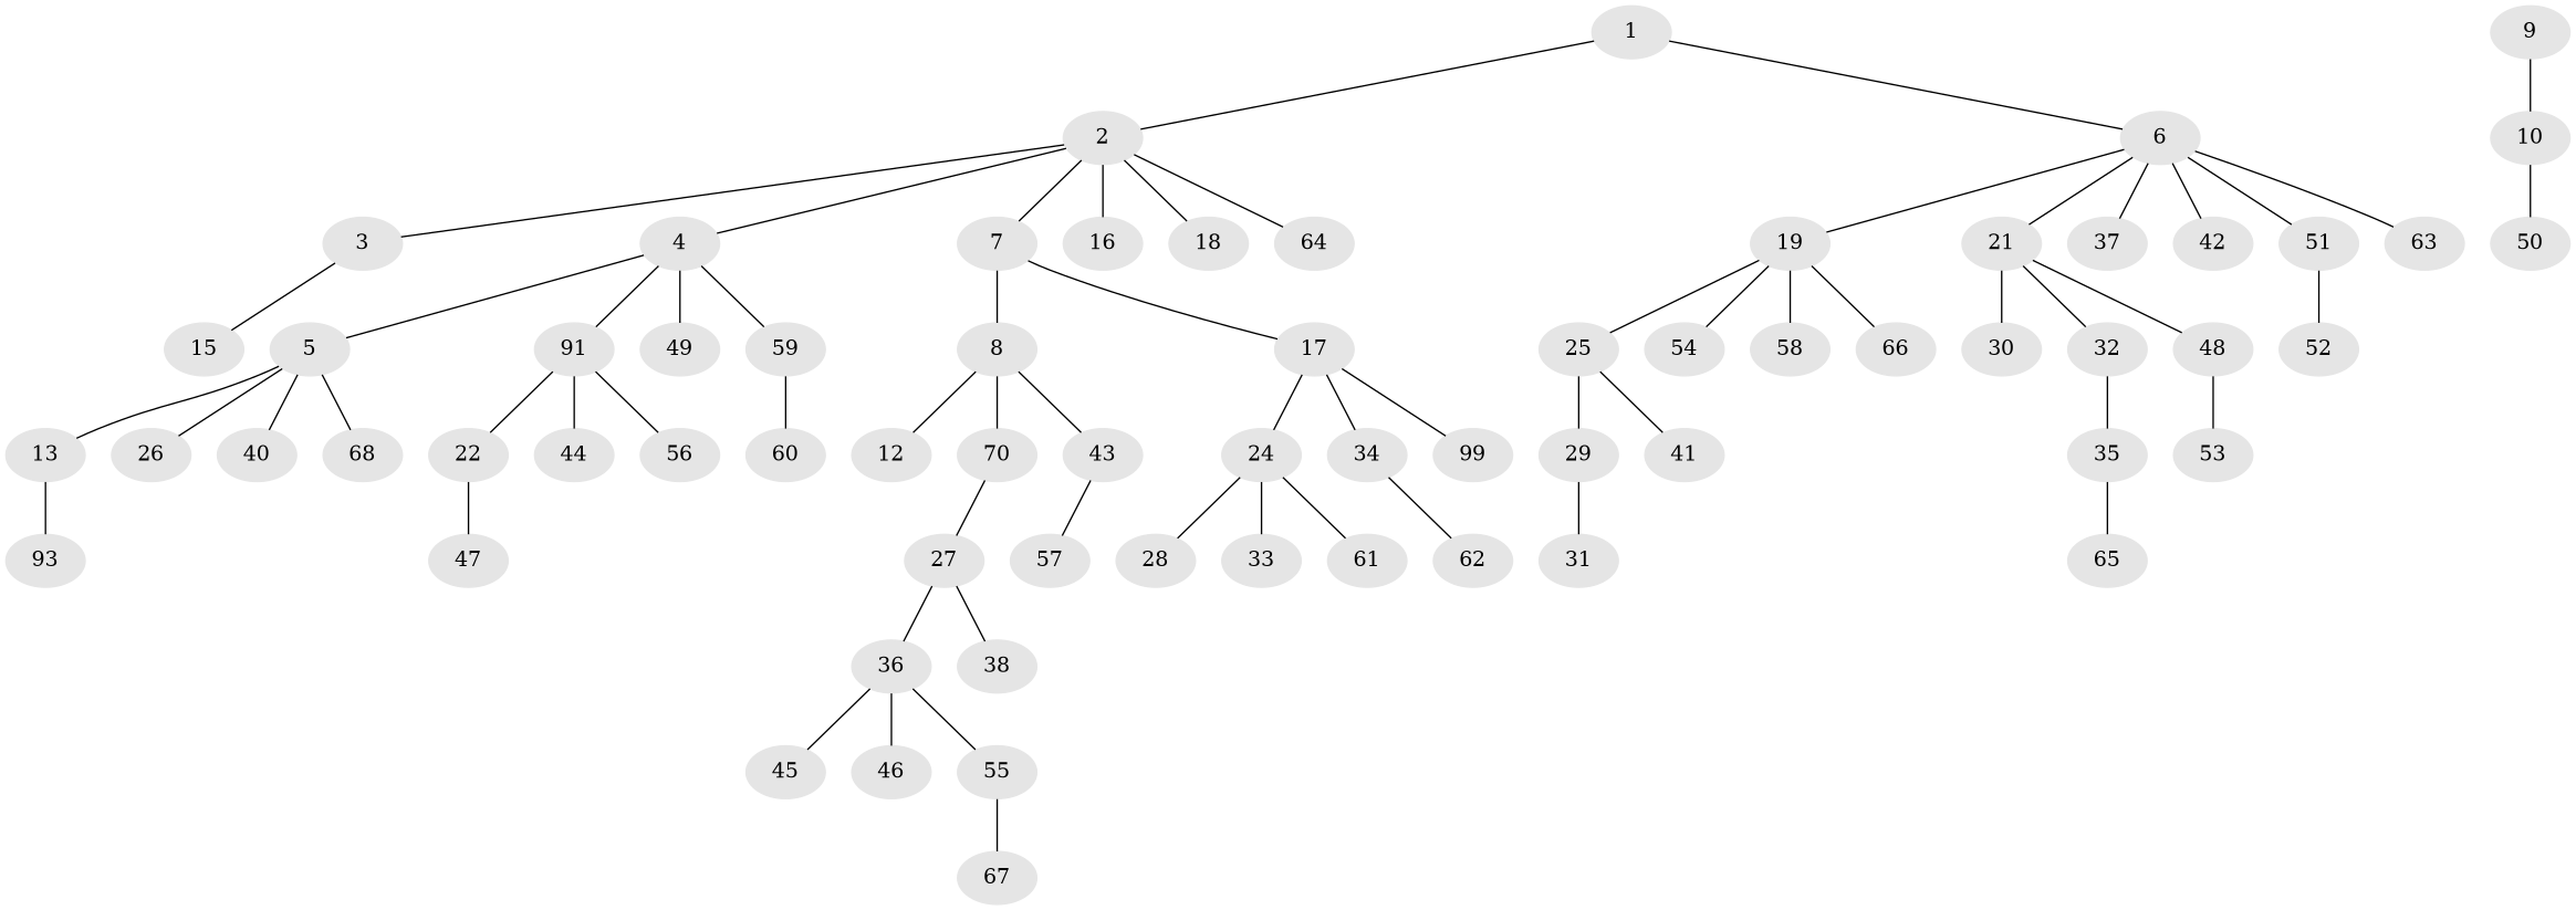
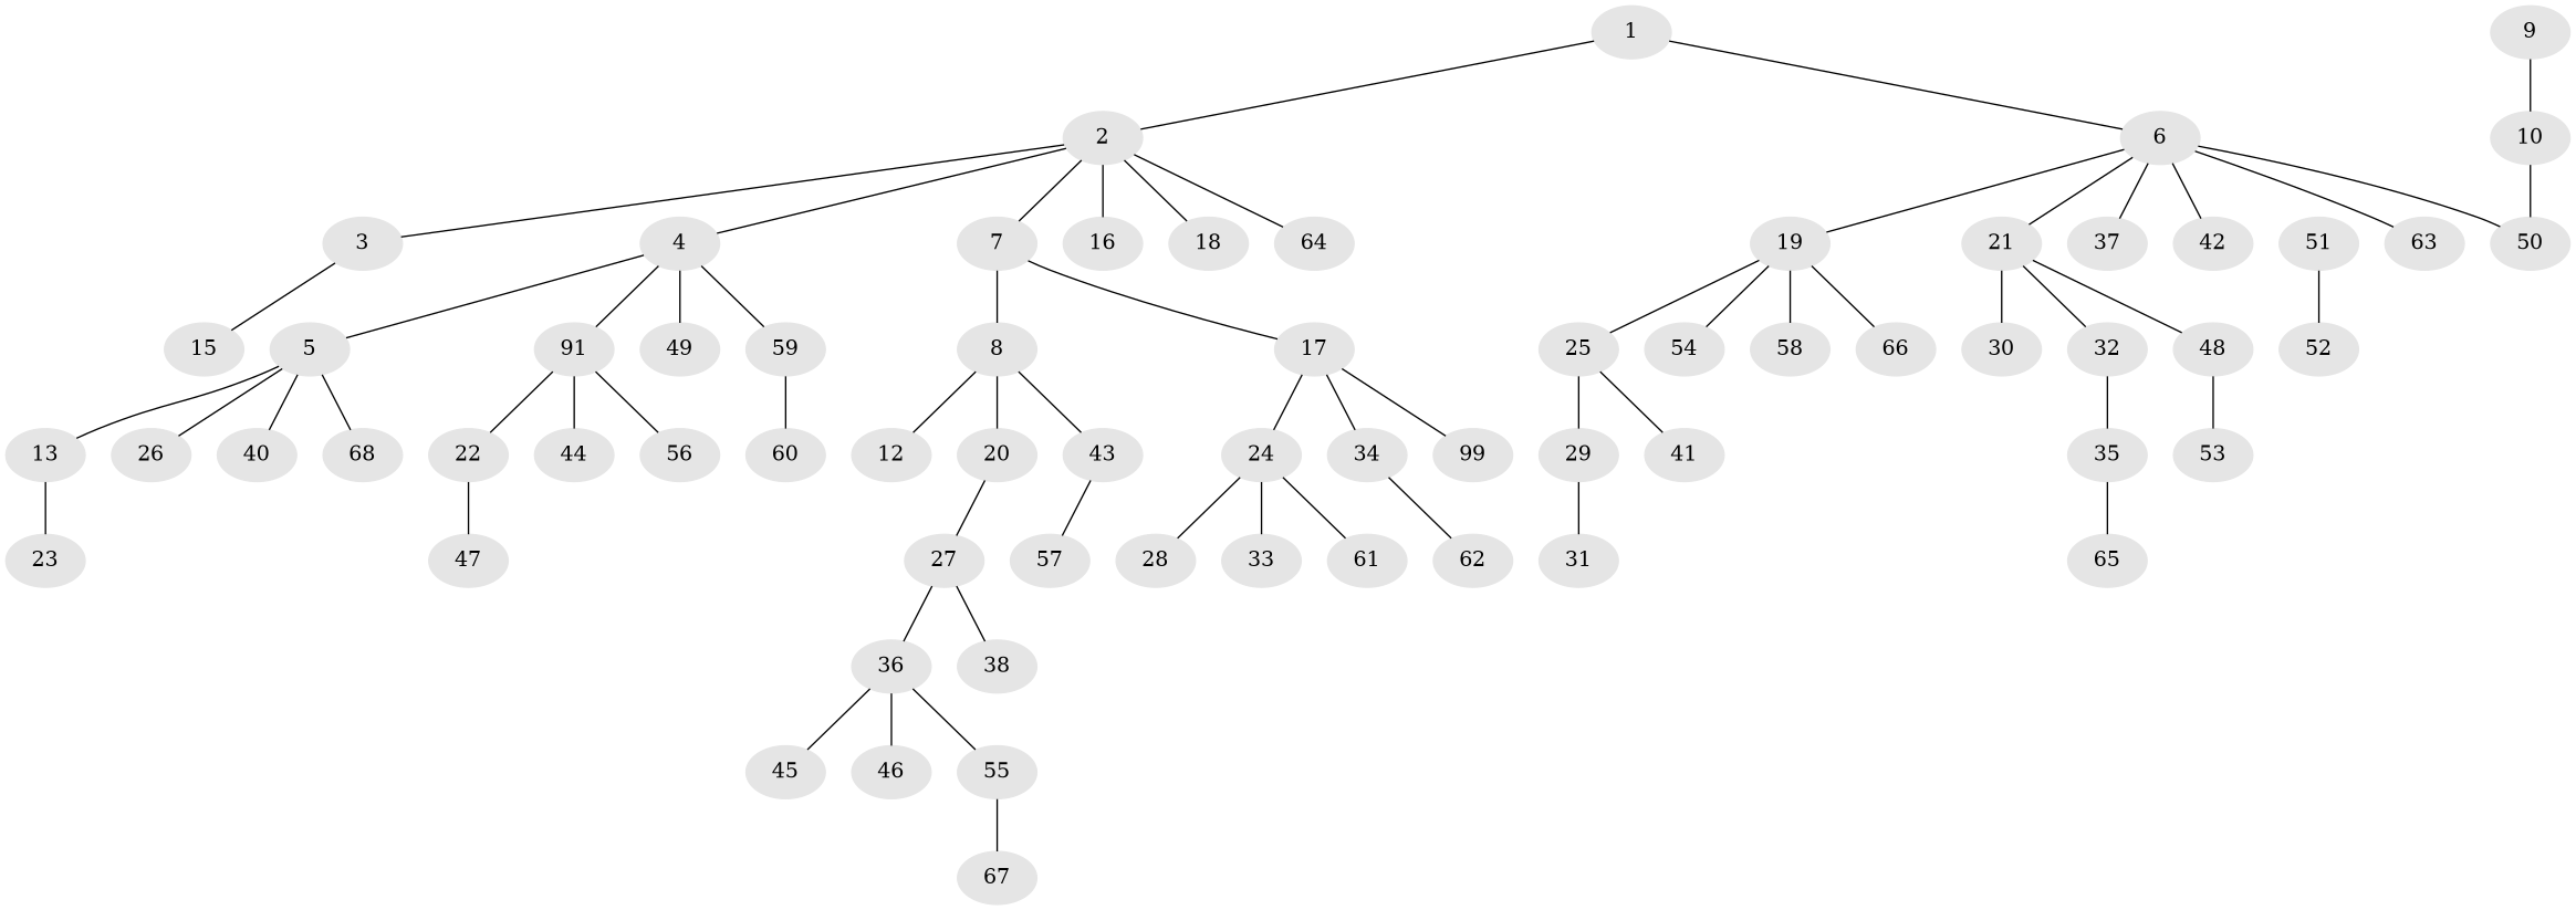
  graph {
    node [color=gray90 style=filled]
    1
    2
    6
    3
    4
    7
    16
    18
    64
    19
    21
    37
    42
    51
    63
    15
    5
    n18 [label=91]
    49
    59
    8
    17
    13
    26
    40
    68
    22
    44
    56
    60
-   23 [label=93]
+   23
    9
    10
    25
    54
    58
    66
    30
    32
    48
    52
    12
-   20 [label=70]
+   20
    43
    24
    34
    n47 [label=99]
    27
    57
    50
    47
    28
    33
    61
    62
    29
    41
    36
    38
    35
    53
    31
    45
    46
    55
    65
    67
    1 -- 2
    1 -- 6
    2 -- 3
    2 -- 4
    2 -- 7
    2 -- 16
    2 -- 18
    2 -- 64
    6 -- 19
    6 -- 21
    6 -- 37
    6 -- 42
-   6 -- 51
+   6 -- 50
    6 -- 63
    3 -- 15
    4 -- 5
    4 -- n18
    4 -- 49
    4 -- 59
    7 -- 8
    7 -- 17
    19 -- 25
    19 -- 54
    19 -- 58
    19 -- 66
    21 -- 30
    21 -- 32
    21 -- 48
    51 -- 52
    5 -- 13
    5 -- 26
    5 -- 40
    5 -- 68
    n18 -- 22
    n18 -- 44
    n18 -- 56
    59 -- 60
    8 -- 12
    8 -- 20
    8 -- 43
    17 -- 24
    17 -- 34
    17 -- n47
    13 -- 23
    22 -- 47
    9 -- 10
    10 -- 50
    25 -- 29
    25 -- 41
    32 -- 35
    48 -- 53
    20 -- 27
    43 -- 57
    24 -- 28
    24 -- 33
    24 -- 61
    34 -- 62
    27 -- 36
    27 -- 38
    29 -- 31
    36 -- 45
    36 -- 46
    36 -- 55
    35 -- 65
    55 -- 67
  }
